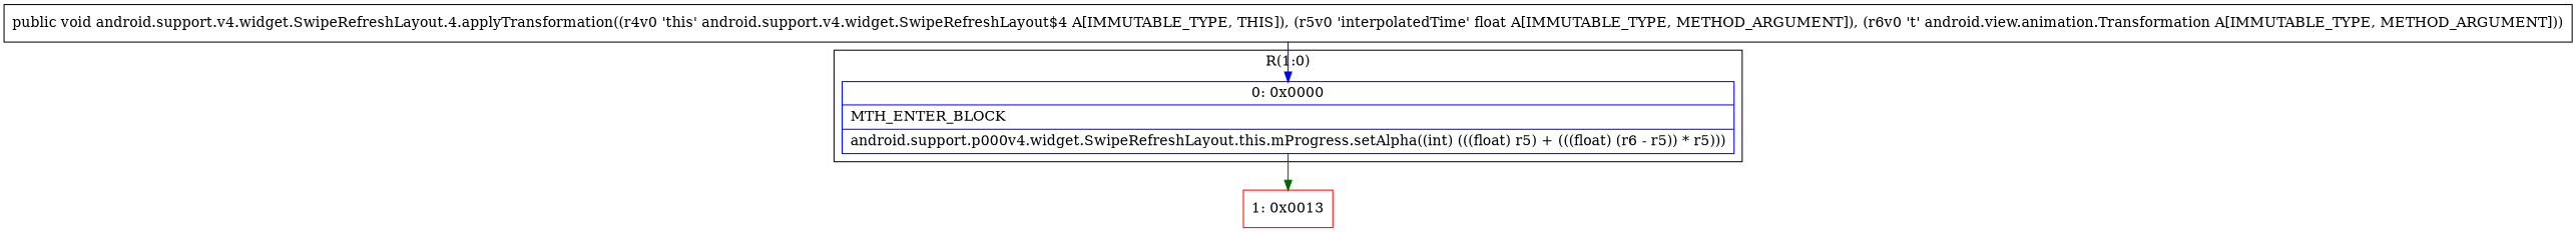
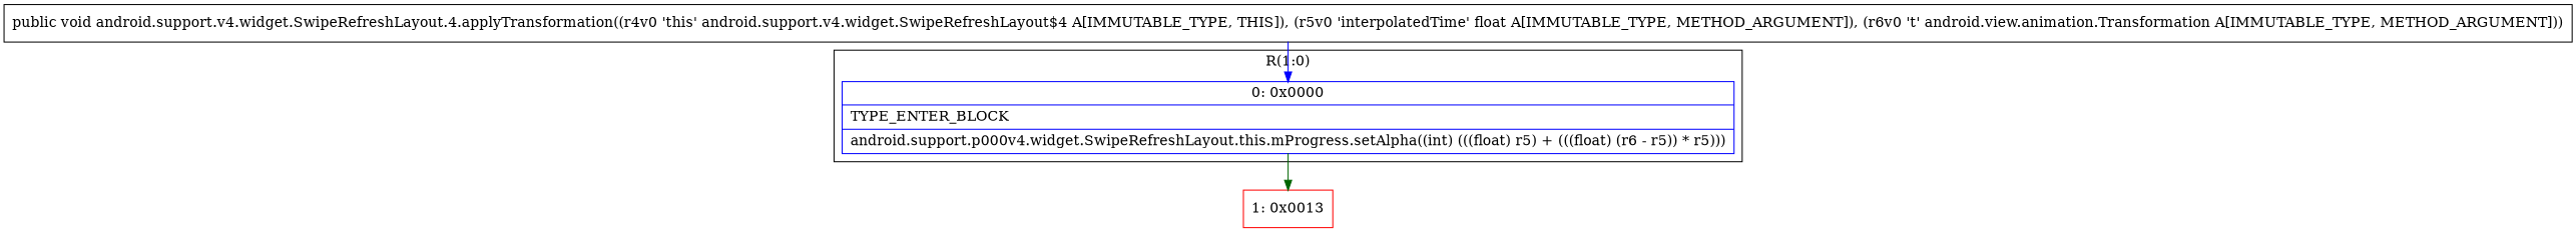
  digraph {
    node [shape=record]
-   n1 [color=blue label="{0\:\ 0x0000|MTH_ENTER_BLOCK\l|android.support.p000v4.widget.SwipeRefreshLayout.this.mProgress.setAlpha((int) (((float) r5) + (((float) (r6 \- r5)) * r5)))\l}"]
+   n1 [color=blue label="{0\:\ 0x0000|TYPE_ENTER_BLOCK\l|android.support.p000v4.widget.SwipeRefreshLayout.this.mProgress.setAlpha((int) (((float) r5) + (((float) (r6 \- r5)) * r5)))\l}"]
    n2 [color=red label="{1\:\ 0x0013}"]
    n3 [label="{public void android.support.v4.widget.SwipeRefreshLayout.4.applyTransformation((r4v0 'this' android.support.v4.widget.SwipeRefreshLayout$4 A[IMMUTABLE_TYPE, THIS]), (r5v0 'interpolatedTime' float A[IMMUTABLE_TYPE, METHOD_ARGUMENT]), (r6v0 't' android.view.animation.Transformation A[IMMUTABLE_TYPE, METHOD_ARGUMENT])) }"]
    subgraph cluster_1 {
      label="R(1:0)"
      n1
    }
    n1 -> n2 [color=darkgreen]
    n3 -> n1 [color=blue]
  }
